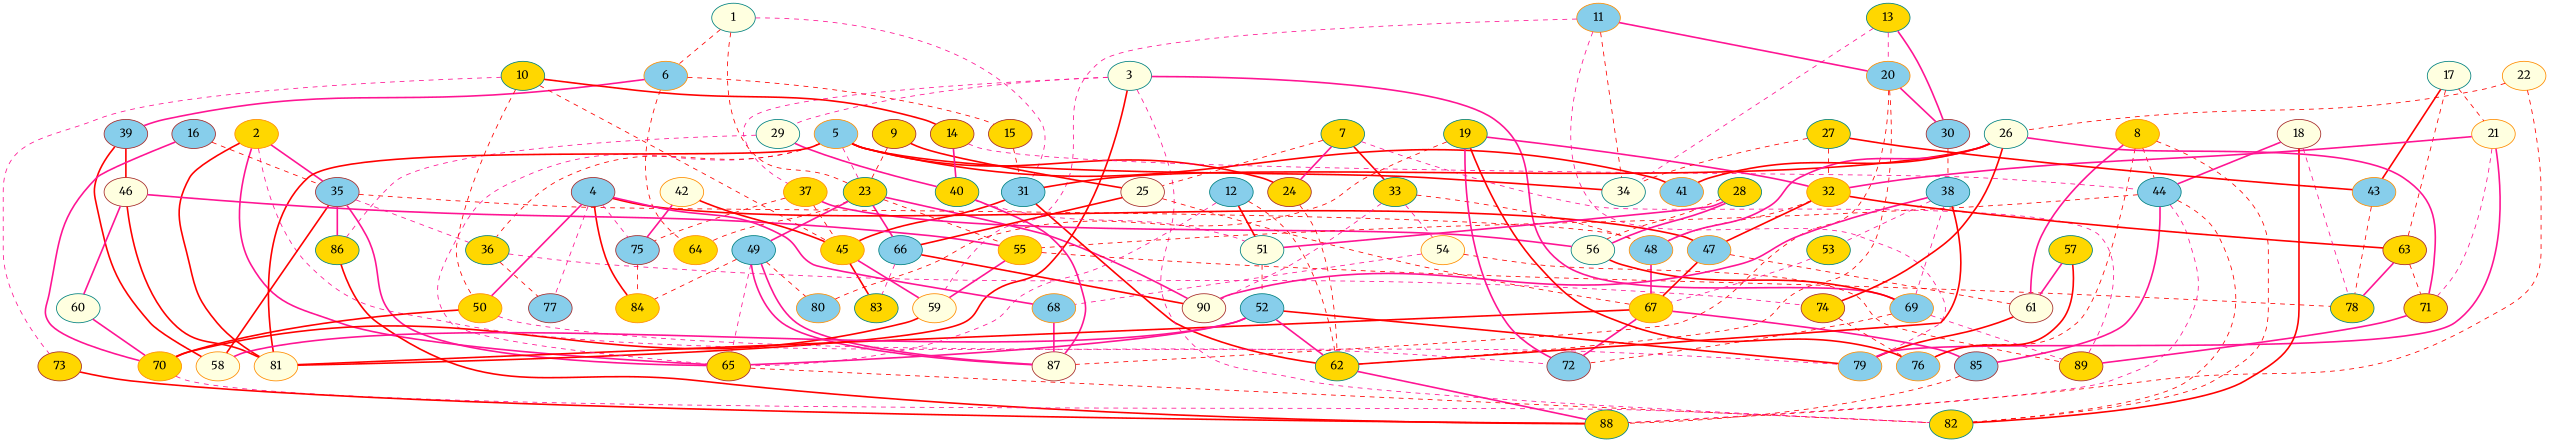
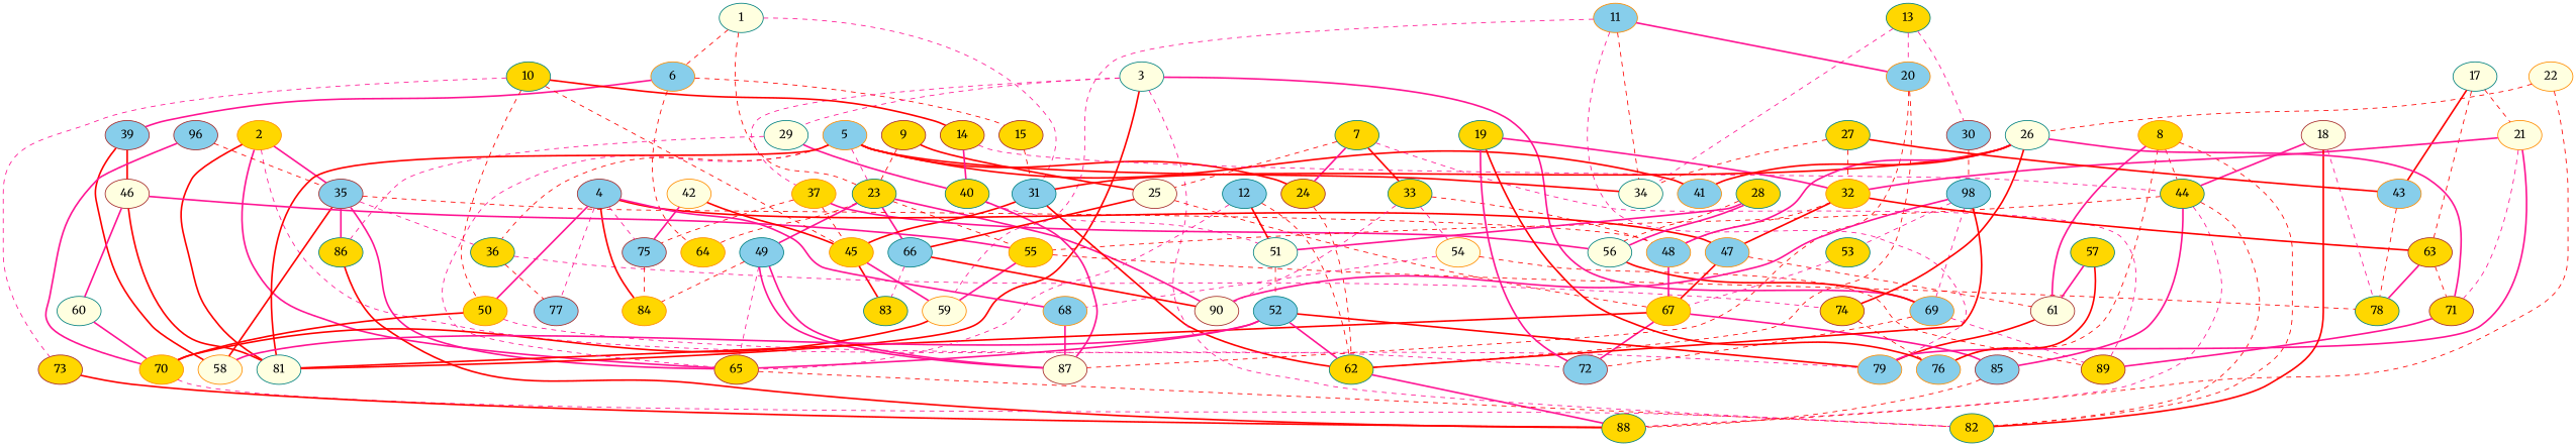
  graph {
    fontname=Merriweather
    node [color=teal fillcolor=gold fontname=Merriweather style=filled]
    edge [color=red fontname=Merriweather style=bold]
    1 [fillcolor=lightyellow]
    6 [color=darkorange fillcolor=skyblue]
    23
    31 [fillcolor=skyblue]
    15 [color=brown]
    39 [color=brown fillcolor=skyblue]
    64 [color=darkorange]
    49 [fillcolor=skyblue]
    55 [color=darkorange]
    66 [fillcolor=skyblue]
    90 [color=brown fillcolor=lightyellow]
    45 [color=darkorange]
    62
    2 [color=darkorange]
    35 [color=brown fillcolor=skyblue]
    65 [color=brown]
    72 [color=brown fillcolor=skyblue]
-   81 [color=darkorange fillcolor=lightyellow]
+   81 [fillcolor=lightyellow]
    36
    48 [color=darkorange fillcolor=skyblue]
    86
    58 [color=darkorange fillcolor=lightyellow]
    82
    3 [fillcolor=lightyellow]
    29 [fillcolor=lightyellow]
    37 [color=darkorange]
    69 [color=darkorange fillcolor=skyblue]
    40
    75 [color=brown fillcolor=skyblue]
    56 [fillcolor=lightyellow]
    89 [color=brown]
    4 [color=brown fillcolor=skyblue]
    47 [color=darkorange fillcolor=skyblue]
    50 [color=darkorange]
    68 [color=darkorange fillcolor=skyblue]
    77 [color=brown fillcolor=skyblue]
    84 [color=darkorange]
    61 [color=brown fillcolor=lightyellow]
    67 [color=darkorange]
    79 [color=darkorange fillcolor=skyblue]
    70 [color=darkorange]
    87 [color=brown fillcolor=lightyellow]
    5 [color=darkorange fillcolor=skyblue]
    24 [color=brown]
    34 [fillcolor=lightyellow]
    41 [color=darkorange fillcolor=skyblue]
    74 [color=brown]
    46 [color=brown fillcolor=lightyellow]
    7
    25 [color=brown fillcolor=lightyellow]
    33
    54 [color=darkorange fillcolor=lightyellow]
    8 [color=darkorange]
-   44 [fillcolor=skyblue]
+   44
    76 [color=darkorange fillcolor=skyblue]
    88
    85 [color=brown fillcolor=skyblue]
    9 [color=brown]
    10
    14 [color=brown]
    73 [color=brown]
    59 [color=darkorange fillcolor=lightyellow]
    83
    11 [color=darkorange fillcolor=skyblue]
    20 [color=darkorange fillcolor=skyblue]
    30 [color=brown fillcolor=skyblue]
    12 [fillcolor=skyblue]
    51 [fillcolor=lightyellow]
    52 [fillcolor=skyblue]
    13
-   38 [fillcolor=skyblue]
-   16 [color=brown fillcolor=skyblue]
+   38 [fillcolor=skyblue label=98]
+   16 [color=brown fillcolor=skyblue label=96]
    17 [fillcolor=lightyellow]
    21 [color=darkorange fillcolor=lightyellow]
    43 [color=darkorange fillcolor=skyblue]
    63 [color=brown]
    32 [color=darkorange]
    71 [color=brown]
    78
    18 [color=brown fillcolor=lightyellow]
    19
-   80 [color=darkorange fillcolor=skyblue]
    22 [color=darkorange fillcolor=lightyellow]
    26 [fillcolor=lightyellow]
    27
    28
    53
    60 [fillcolor=lightyellow]
    42 [color=darkorange fillcolor=lightyellow]
    57
    1 -- 6 [style=dashed]
    1 -- 23 [style=dashed]
    1 -- 31 [color=deeppink style=dashed]
    6 -- 15 [style=dashed]
    6 -- 39 [color=deeppink]
    6 -- 64 [style=dashed]
    23 -- 64 [style=dashed]
    23 -- 49 [color=deeppink]
    23 -- 55 [style=dashed]
    23 -- 66 [color=deeppink]
    23 -- 90 [color=deeppink]
    31 -- 45
    31 -- 62
    15 -- 31 [style=dashed]
    39 -- 58
    39 -- 46
    49 -- 65 [color=deeppink style=dashed]
    49 -- 84 [style=dashed]
    49 -- 87 [color=deeppink]
    49 -- 87 [color=deeppink]
-   49 -- 80 [style=dashed]
    55 -- 59 [color=deeppink]
    55 -- 78 [style=dashed]
    66 -- 90
    66 -- 83 [color=deeppink style=dashed]
    45 -- 59 [color=deeppink]
    45 -- 83
    62 -- 88 [color=deeppink]
    2 -- 35 [color=deeppink]
    2 -- 65 [color=deeppink]
    2 -- 72 [color=deeppink style=dashed]
    2 -- 81
    35 -- 65 [color=deeppink]
    35 -- 36 [color=deeppink style=dashed]
    35 -- 48 [style=dashed]
    35 -- 86 [color=deeppink]
    35 -- 58
    65 -- 82 [style=dashed]
    36 -- 77 [style=dashed]
    36 -- 74 [color=deeppink style=dashed]
    48 -- 67 [color=deeppink]
    86 -- 88
    3 -- 81
    3 -- 82 [color=deeppink style=dashed]
    3 -- 29 [color=deeppink style=dashed]
    3 -- 37 [color=deeppink style=dashed]
    3 -- 69 [color=deeppink]
    29 -- 86 [color=deeppink style=dashed]
    29 -- 40 [color=deeppink]
    37 -- 45 [style=dashed]
    37 -- 75 [style=dashed]
    37 -- 56 [color=deeppink]
    69 -- 72 [style=dashed]
    69 -- 89 [color=deeppink style=dashed]
    40 -- 87 [color=deeppink]
    40 -- 51 [color=deeppink style=dashed]
    75 -- 84 [style=dashed]
    56 -- 69
    4 -- 75 [color=deeppink style=dashed]
    4 -- 47
    4 -- 50 [color=deeppink]
    4 -- 68 [color=deeppink]
    4 -- 77 [color=deeppink style=dashed]
    4 -- 84
    47 -- 61 [style=dashed]
    47 -- 67
    50 -- 79 [color=deeppink style=dashed]
    50 -- 70
    68 -- 87 [color=deeppink]
    61 -- 79
    67 -- 72 [color=deeppink]
    67 -- 81
    67 -- 85 [color=deeppink]
    70 -- 82 [color=deeppink style=dashed]
    5 -- 23 [color=deeppink style=dashed]
    5 -- 65 [color=deeppink style=dashed]
    5 -- 81
    5 -- 36 [style=dashed]
    5 -- 24
    5 -- 34
    5 -- 41
    24 -- 62 [style=dashed]
    74 -- 76 [style=dashed]
    46 -- 55 [color=deeppink]
    46 -- 81
    46 -- 60 [color=deeppink]
    7 -- 89 [color=deeppink style=dashed]
    7 -- 24 [color=deeppink]
    7 -- 25 [style=dashed]
    7 -- 33
    25 -- 66
    25 -- 67 [style=dashed]
    33 -- 90 [color=deeppink style=dashed]
    33 -- 48 [style=dashed]
    33 -- 54 [color=deeppink style=dashed]
    54 -- 89 [style=dashed]
    54 -- 68 [color=deeppink style=dashed]
    8 -- 82 [style=dashed]
    8 -- 61 [color=deeppink]
    8 -- 44 [style=dashed]
    8 -- 76 [style=dashed]
    44 -- 55 [style=dashed]
    44 -- 82 [style=dashed]
    44 -- 88 [color=deeppink style=dashed]
    44 -- 85 [color=deeppink]
    85 -- 88 [style=dashed]
    9 -- 23 [style=dashed]
    9 -- 25
    10 -- 45 [style=dashed]
    10 -- 50 [style=dashed]
    10 -- 14
    10 -- 73 [color=deeppink style=dashed]
    14 -- 40 [color=deeppink]
    14 -- 44 [color=deeppink style=dashed]
    73 -- 88
    59 -- 70
    11 -- 79 [color=deeppink style=dashed]
    11 -- 34 [style=dashed]
    11 -- 59 [color=deeppink style=dashed]
    11 -- 20 [color=deeppink]
    20 -- 62 [style=dashed]
    20 -- 87 [style=dashed]
-   20 -- 30 [color=deeppink]
    30 -- 38 [style=dashed]
    12 -- 62 [style=dashed]
    12 -- 65 [color=deeppink style=dashed]
    12 -- 51
    51 -- 52 [style=dashed]
    52 -- 62 [color=deeppink]
    52 -- 65 [color=deeppink]
    52 -- 58 [color=deeppink]
    52 -- 79
    13 -- 34 [color=deeppink style=dashed]
    13 -- 20 [color=deeppink style=dashed]
-   13 -- 30 [color=deeppink]
+   13 -- 30 [color=deeppink style=dashed]
    38 -- 90 [color=deeppink]
    38 -- 62
    38 -- 69 [color=deeppink style=dashed]
    38 -- 53 [color=deeppink style=dashed]
    16 -- 35 [style=dashed]
    16 -- 70 [color=deeppink]
    17 -- 21 [style=dashed]
    17 -- 43
    17 -- 63 [style=dashed]
    21 -- 79 [color=deeppink]
    21 -- 32 [color=deeppink]
    21 -- 71 [color=deeppink style=dashed]
    43 -- 78 [style=dashed]
    63 -- 71 [style=dashed]
    63 -- 78 [color=deeppink]
    32 -- 48 [style=dashed]
    32 -- 47
    32 -- 63
    71 -- 89 [color=deeppink]
    18 -- 82
    18 -- 44 [color=deeppink]
    18 -- 78 [color=deeppink style=dashed]
    19 -- 72 [color=deeppink]
    19 -- 76
    19 -- 32 [color=deeppink]
-   19 -- 80 [style=dashed]
    22 -- 88 [style=dashed]
    22 -- 26 [style=dashed]
    26 -- 31
    26 -- 48 [color=deeppink]
    26 -- 41
    26 -- 74
    26 -- 71 [color=deeppink]
    27 -- 34 [style=dashed]
    27 -- 43
    27 -- 32 [style=dashed]
    28 -- 56 [style=dashed]
    28 -- 56 [color=deeppink]
    28 -- 51 [color=deeppink]
    53 -- 67 [color=deeppink style=dashed]
    60 -- 70 [color=deeppink]
    42 -- 45
    42 -- 75 [color=deeppink]
    57 -- 61 [color=deeppink]
    57 -- 76
  }
